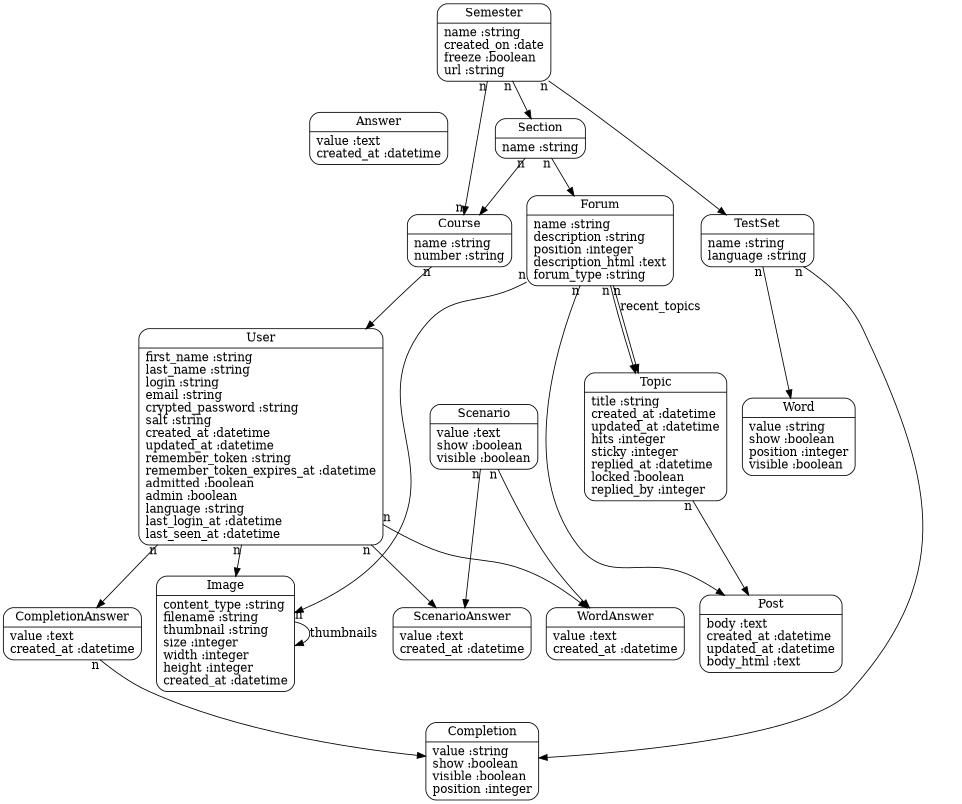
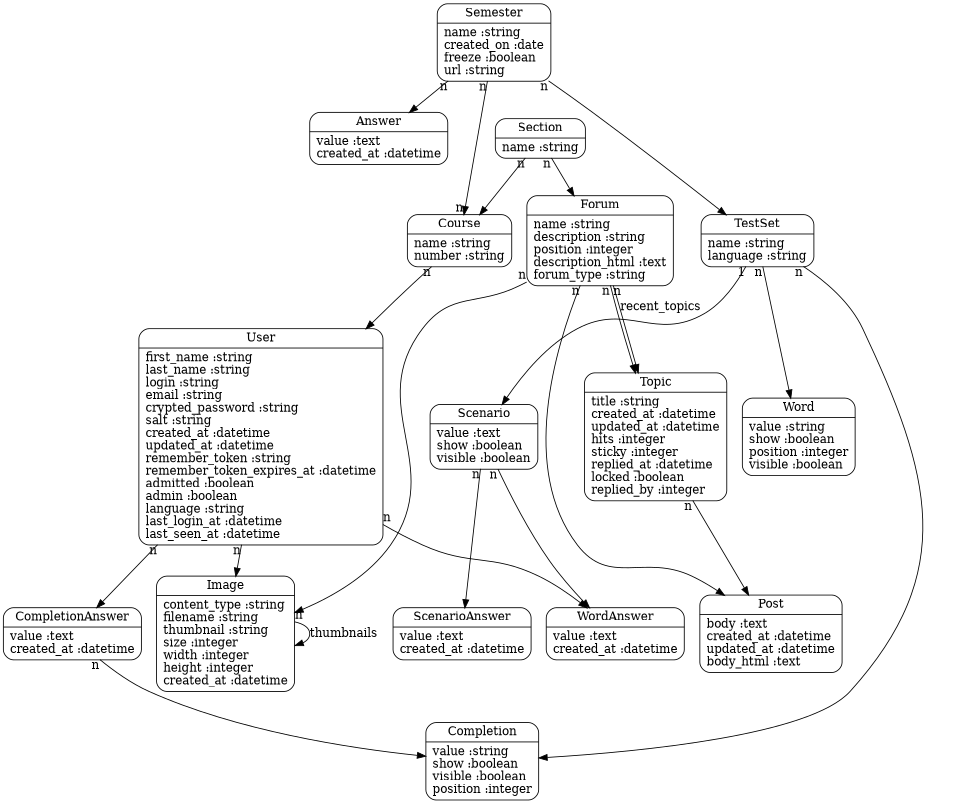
  digraph {
    splines=true
    node [shape=Mrecord]
    edge [taillabel=n]
    n1 [label="{Answer|value :text\lcreated_at :datetime\l}"]
    n2 [label="{Completion|value :string\lshow :boolean\lvisible :boolean\lposition :integer\l}"]
    n3 [label="{CompletionAnswer|value :text\lcreated_at :datetime\l}"]
    n4 [label="{Course|name :string\lnumber :string\l}"]
    n5 [label="{User|first_name :string\llast_name :string\llogin :string\lemail :string\lcrypted_password :string\lsalt :string\lcreated_at :datetime\lupdated_at :datetime\lremember_token :string\lremember_token_expires_at :datetime\ladmitted :boolean\ladmin :boolean\llanguage :string\llast_login_at :datetime\llast_seen_at :datetime\l}"]
    n6 [label="{Image|content_type :string\lfilename :string\lthumbnail :string\lsize :integer\lwidth :integer\lheight :integer\lcreated_at :datetime\l}"]
    n7 [label="{ScenarioAnswer|value :text\lcreated_at :datetime\l}"]
    n8 [label="{WordAnswer|value :text\lcreated_at :datetime\l}"]
    n9 [label="{Forum|name :string\ldescription :string\lposition :integer\ldescription_html :text\lforum_type :string\l}"]
    n10 [label="{Post|body :text\lcreated_at :datetime\lupdated_at :datetime\lbody_html :text\l}"]
    n11 [label="{Topic|title :string\lcreated_at :datetime\lupdated_at :datetime\lhits :integer\lsticky :integer\lreplied_at :datetime\llocked :boolean\lreplied_by :integer\l}"]
    n12 [label="{Scenario|value :text\lshow :boolean\lvisible :boolean\l}"]
    n13 [label="{Section|name :string\l}"]
    n14 [label="{Semester|name :string\lcreated_on :date\lfreeze :boolean\lurl :string\l}"]
    n15 [label="{TestSet|name :string\llanguage :string\l}"]
    n16 [label="{Word|value :string\lshow :boolean\lposition :integer\lvisible :boolean\l}"]
    n3 -> n2
    n4 -> n5
    n5 -> n3
    n5 -> n6
-   n5 -> n7
    n5 -> n8
    n6 -> n6 [label=thumbnails]
    n9 -> n6
    n9 -> n10
    n9 -> n11
    n9 -> n11 [label=recent_topics]
    n11 -> n10
    n12 -> n7
    n12 -> n8
    n13 -> n4
    n13 -> n9
    n14 -> n4 [arrowtail=normal headlabel=n]
-   n14 -> n13
+   n14 -> n1
    n14 -> n15
    n15 -> n2
+   n15 -> n12 [taillabel=1]
    n15 -> n16
  }
